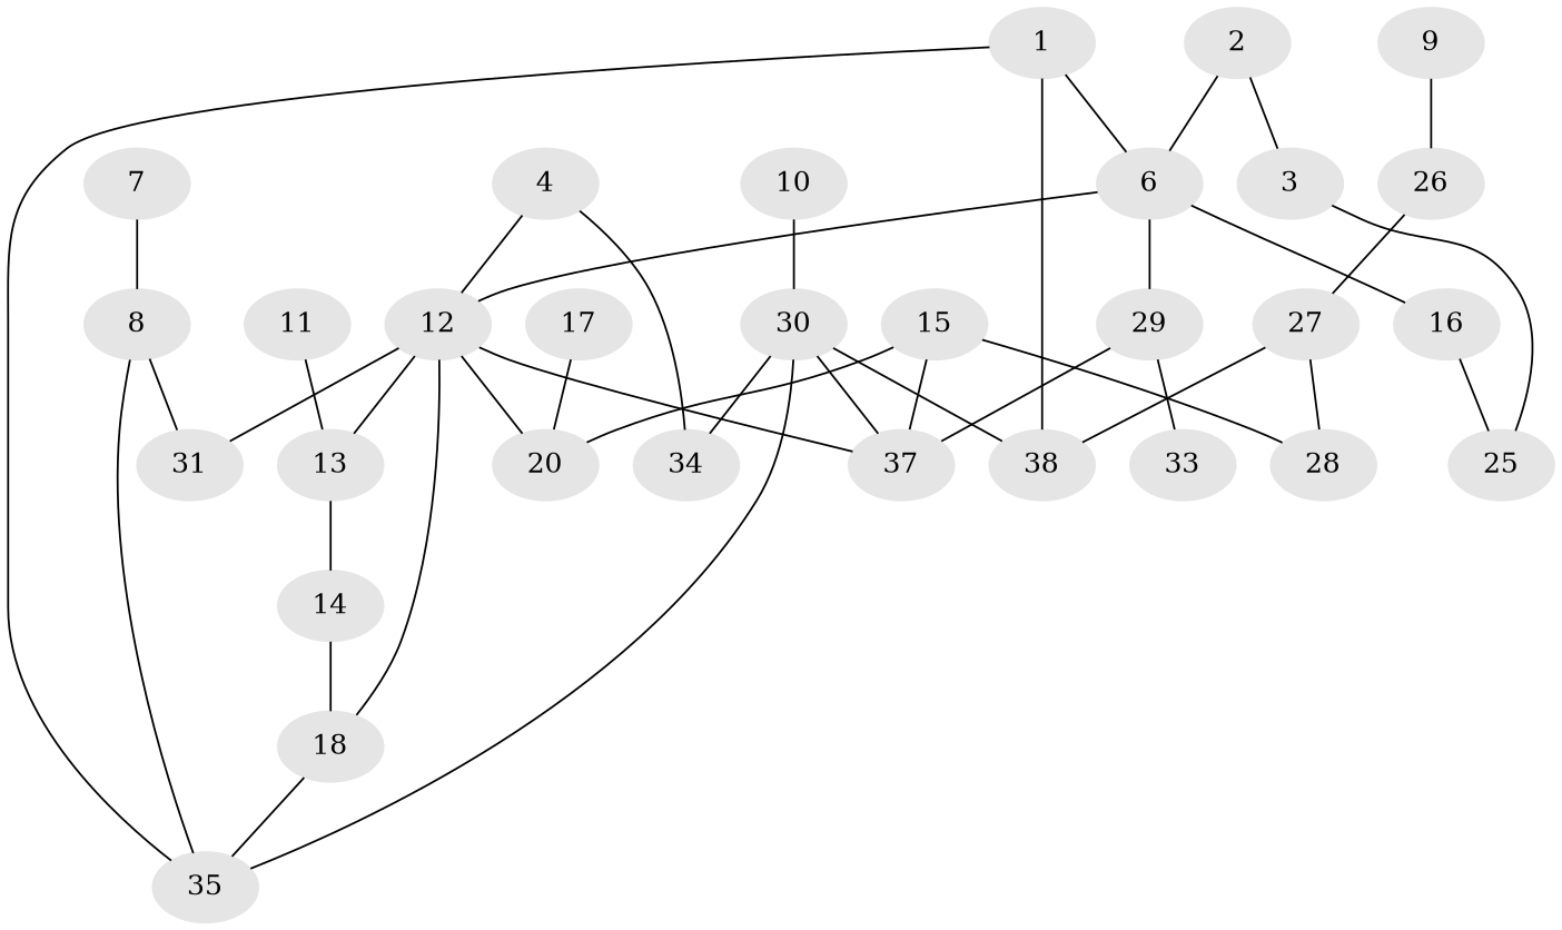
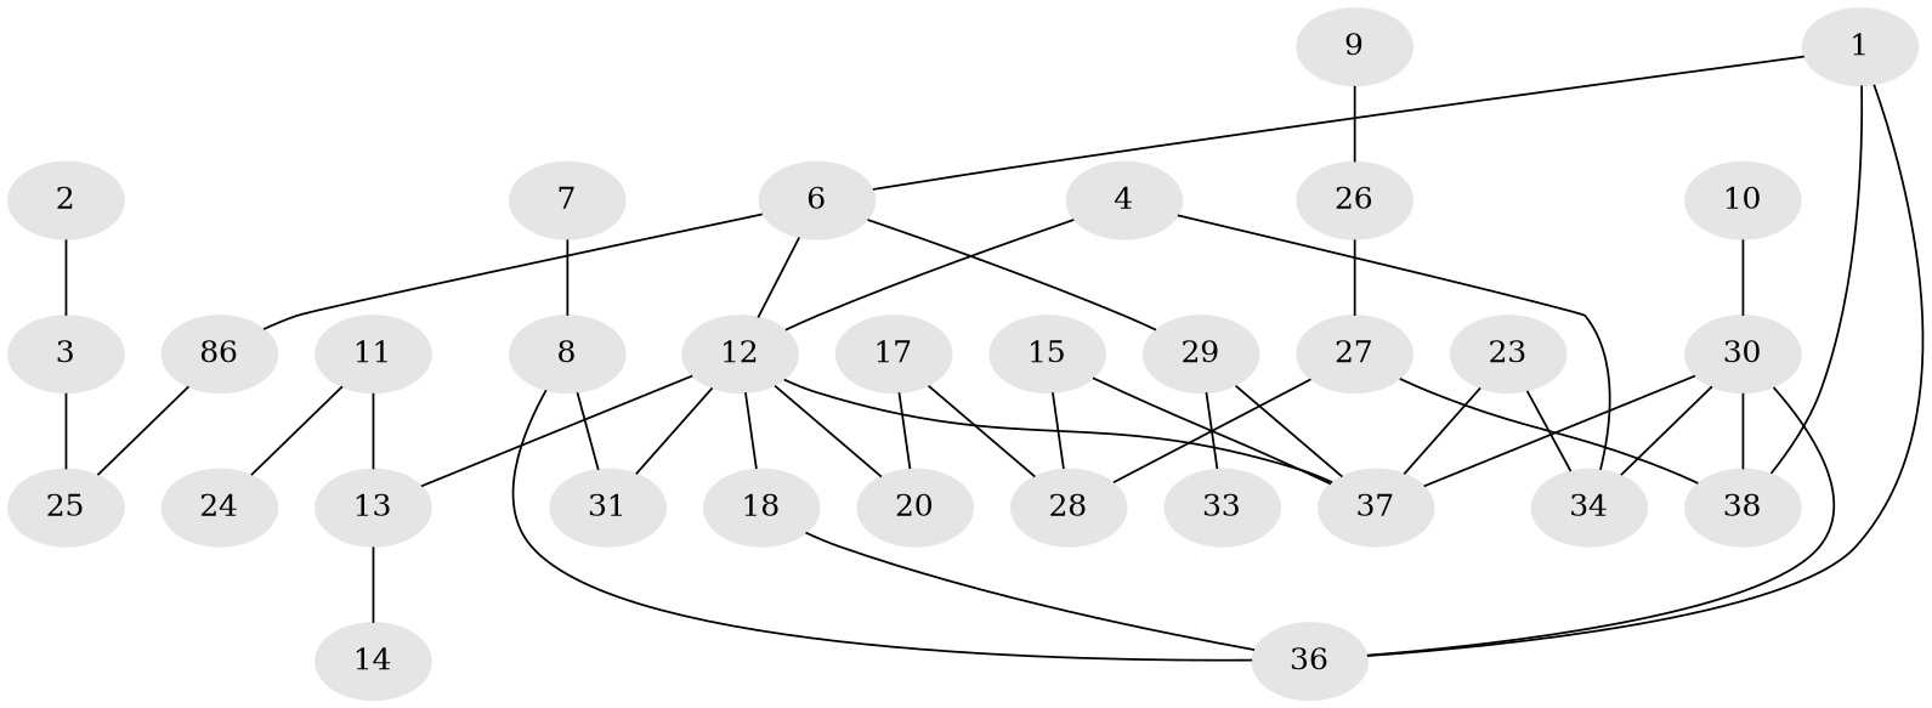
  graph {
    node [color=gray90 style=filled]
    edge [weight=1.0]
    1
    6
-   35
+   35 [label=36]
    38
    12
-   16
+   16 [label=86]
    29
    2
    3
    25
    4
    34
    31
    13
    18
    20
    37
    33
    7
    8
    9
    26
    27
    10
    30
    11
+   24
    14
    15
    28
    17
+   23
    1 -- 6
    1 -- 35
    1 -- 38
    6 -- 12
    6 -- 16
    6 -- 29
    12 -- 31
    12 -- 13
    12 -- 18
    12 -- 20
    12 -- 37
    16 -- 25
    29 -- 37
    29 -- 33
-   2 -- 6
    2 -- 3
    3 -- 25
    4 -- 12
    4 -- 34
    13 -- 14
    18 -- 35
    7 -- 8
    8 -- 35
    8 -- 31
    9 -- 26
    26 -- 27
    27 -- 38
    27 -- 28 [weight=2.0]
    10 -- 30
    30 -- 35
    30 -- 38 [weight=2.0]
    30 -- 34
    30 -- 37
    11 -- 13
-   14 -- 18
-   15 -- 20
+   11 -- 24
    15 -- 37
    15 -- 28
    17 -- 20
+   17 -- 28
+   23 -- 34
+   23 -- 37
  }
